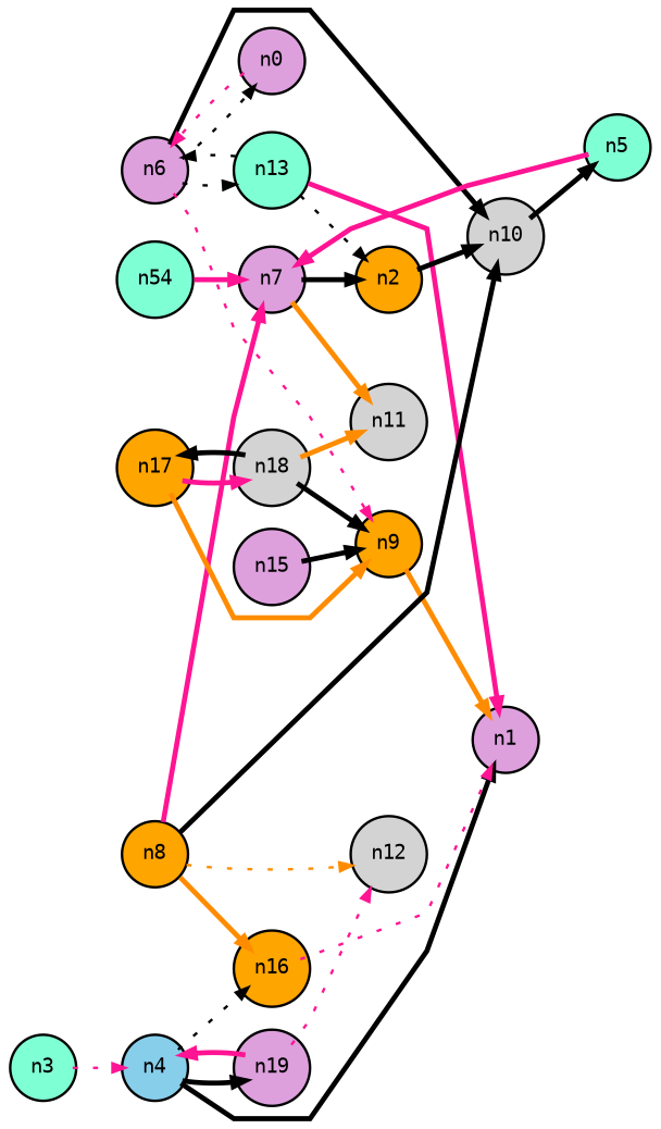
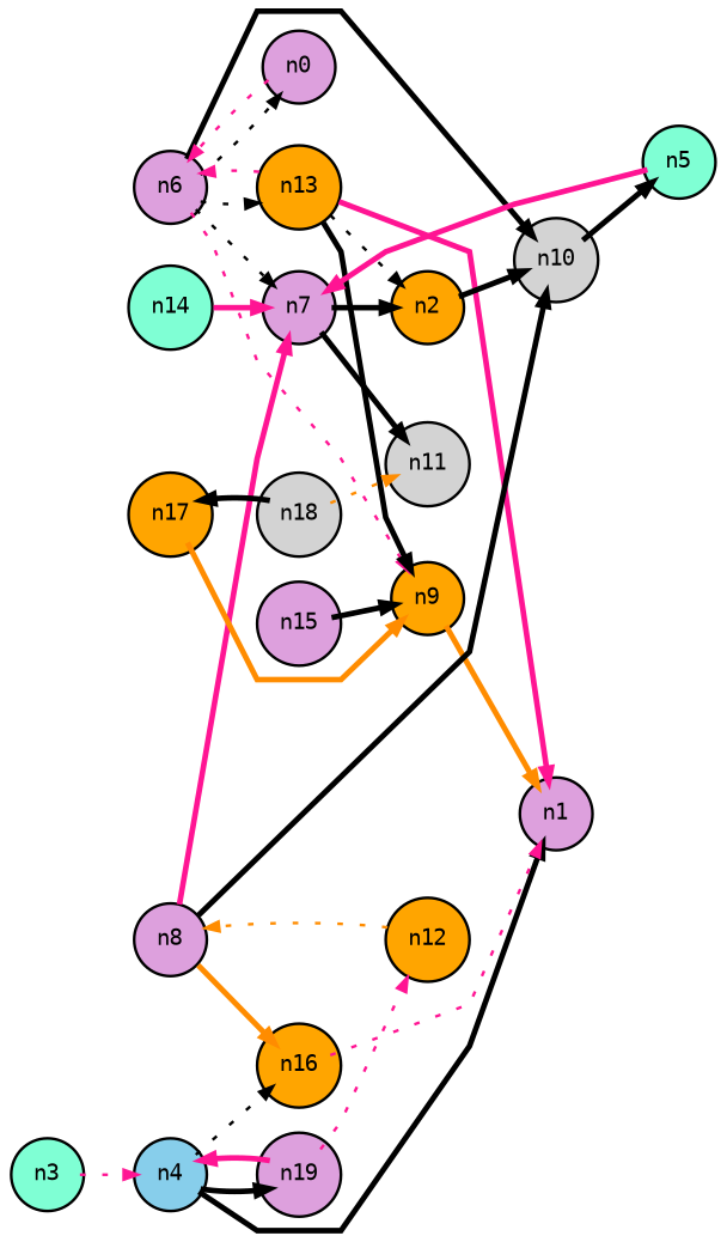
  digraph {
    fontname="DejaVu Sans Mono"
    fontsize=8
    nodesep=0.22
    nodesize=0.16
    rankdir=LR
    ranksep=0.22
    splines=polyline
    node [fillcolor=plum fixedsize=shape fontname="DejaVu Sans Mono" fontsize=8 shape=circle style=filled]
    edge [arrowsize=0.5 color=black fontname="DejaVu Sans Mono" style=bold]
    n6 [width=0.32]
    n7 [width=0.32]
    n9 [fillcolor=orange width=0.32]
    n10 [fillcolor=lightgrey width=0.32]
-   n13 [fillcolor=aquamarine width=0.32]
+   n13 [fillcolor=orange width=0.32]
    n0 [width=0.32]
    n2 [fillcolor=orange width=0.32]
    n11 [fillcolor=lightgrey width=0.32]
    n1 [width=0.32]
    n5 [fillcolor=aquamarine width=0.32]
-   n14 [fillcolor=aquamarine width=0.32 label=n54]
+   n14 [fillcolor=aquamarine width=0.32]
    n4 [fillcolor=skyblue width=0.32]
    n16 [fillcolor=orange width=0.32]
    n19 [width=0.32]
-   n12 [fillcolor=lightgrey width=0.32]
+   n12 [fillcolor=orange width=0.32]
    n3 [fillcolor=aquamarine width=0.32]
-   n8 [fillcolor=orange width=0.32]
+   n8 [width=0.32]
    n15 [width=0.32]
    n17 [fillcolor=orange width=0.32]
    n18 [fillcolor=lightgrey width=0.32]
+   n6 -> n7 [style=dotted]
    n6 -> n9 [color=deeppink style=dotted]
    n6 -> n10
    n6 -> n13 [style=dotted]
    n6 -> n0 [style=dotted]
    n7 -> n2
-   n7 -> n11 [color=darkorange]
+   n7 -> n11
    n9 -> n1 [color=darkorange]
    n10 -> n5
-   n13 -> n6 [style=dotted]
+   n13 -> n6 [color=deeppink style=dotted]
    n13 -> n2 [style=dotted]
    n13 -> n1 [color=deeppink]
    n0 -> n6 [color=deeppink style=dotted]
    n2 -> n10
    n5 -> n7 [color=deeppink]
    n14 -> n7 [color=deeppink]
    n4 -> n1
    n4 -> n16 [style=dotted]
    n4 -> n19
    n16 -> n1 [color=deeppink style=dotted]
    n19 -> n4 [color=deeppink]
    n19 -> n12 [color=deeppink style=dotted]
    n3 -> n4 [color=deeppink style=dotted]
    n8 -> n7 [color=deeppink]
    n8 -> n10
    n8 -> n16 [color=darkorange]
-   n8 -> n12 [color=darkorange style=dotted]
+   n12 -> n8 [color=darkorange style=dotted]
    n15 -> n9
    n17 -> n9 [color=darkorange]
-   n17 -> n18 [color=deeppink]
-   n18 -> n9
-   n18 -> n11 [color=darkorange]
+   n13 -> n9
+   n18 -> n11 [color=darkorange style=dotted]
    n18 -> n17
  }
